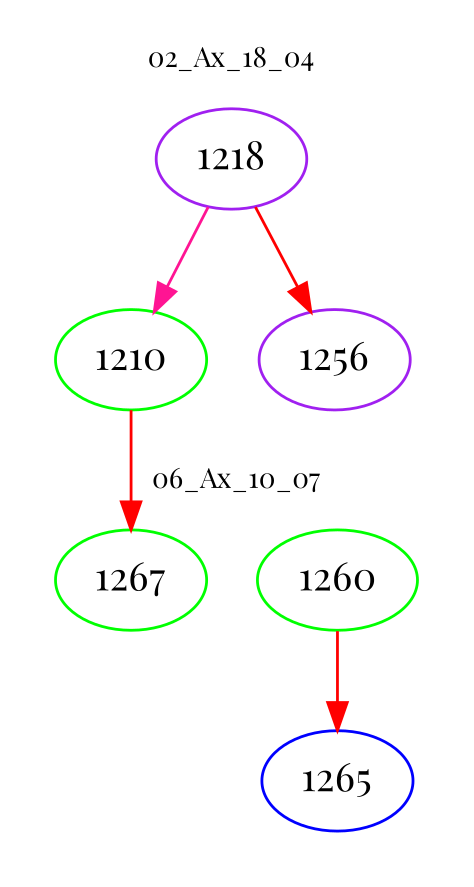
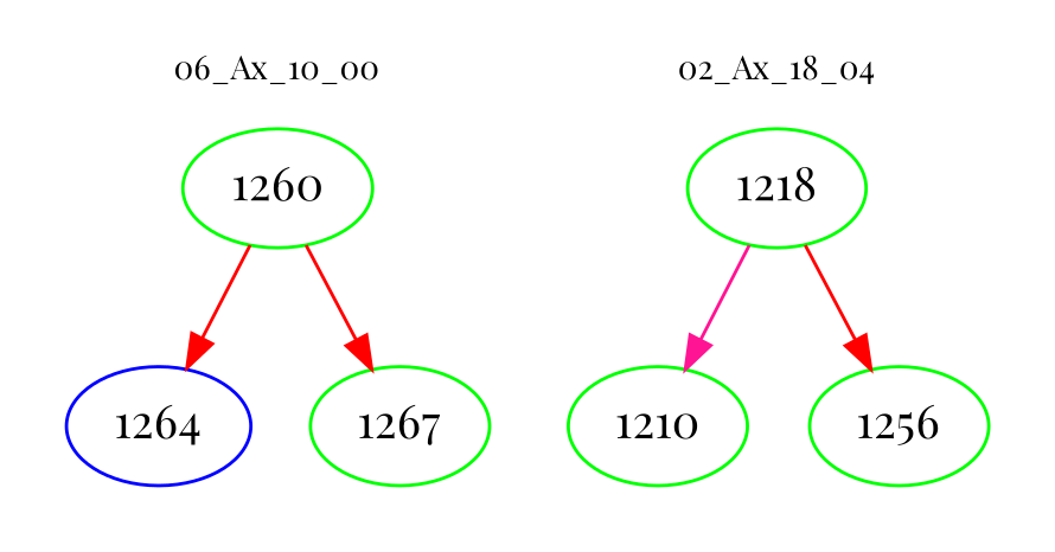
  digraph {
    fontname="Playfair Display"
    node [color=green fontname="Playfair Display"]
    edge [color=red fontname="Playfair Display"]
    n1 [label=1260]
-   n2 [color=blue label=1265]
+   n2 [color=blue label=1264]
    n3 [label=1267]
-   n4 [color=purple label=1218]
+   n4 [label=1218]
    n5 [label=1210]
-   n6 [color=purple label=1256]
+   n6 [label=1256]
    subgraph cluster_1 {
      color=white
      fontsize=10
-     label="06_Ax_10_07"
+     label="06_Ax_10_00"
      n1
      n2
      n3
    }
    subgraph cluster_2 {
      color=white
      fontsize=10
      label="02_Ax_18_04"
      n4
      n5
      n6
    }
    n1 -> n2
-   n5 -> n3
+   n1 -> n3
    n4 -> n5 [color=deeppink]
    n4 -> n6
  }
